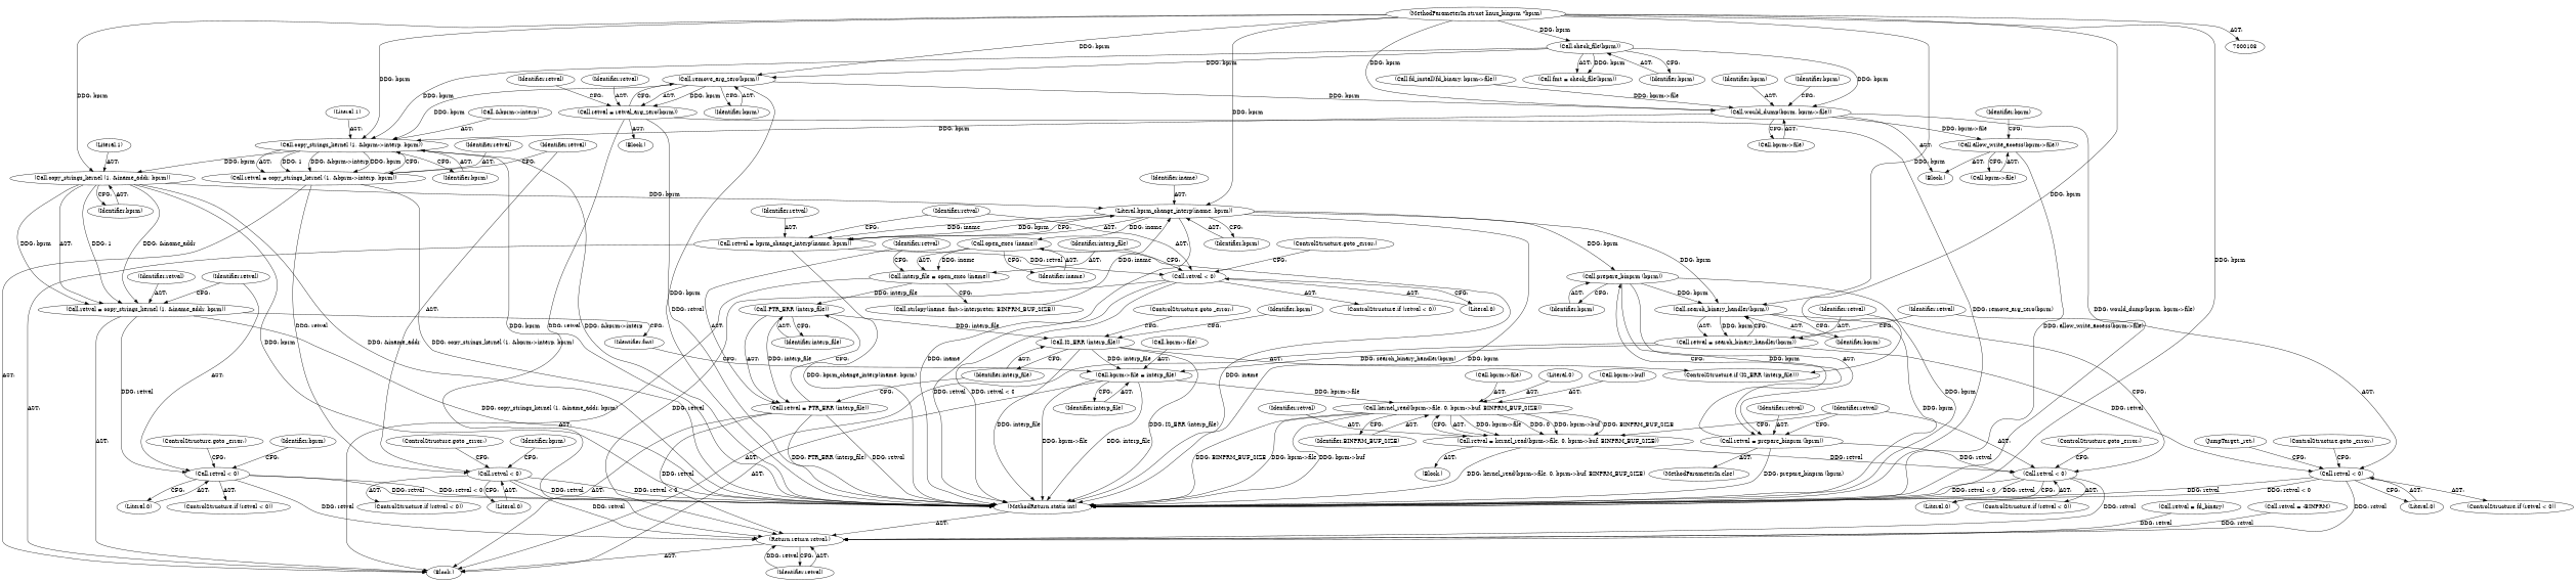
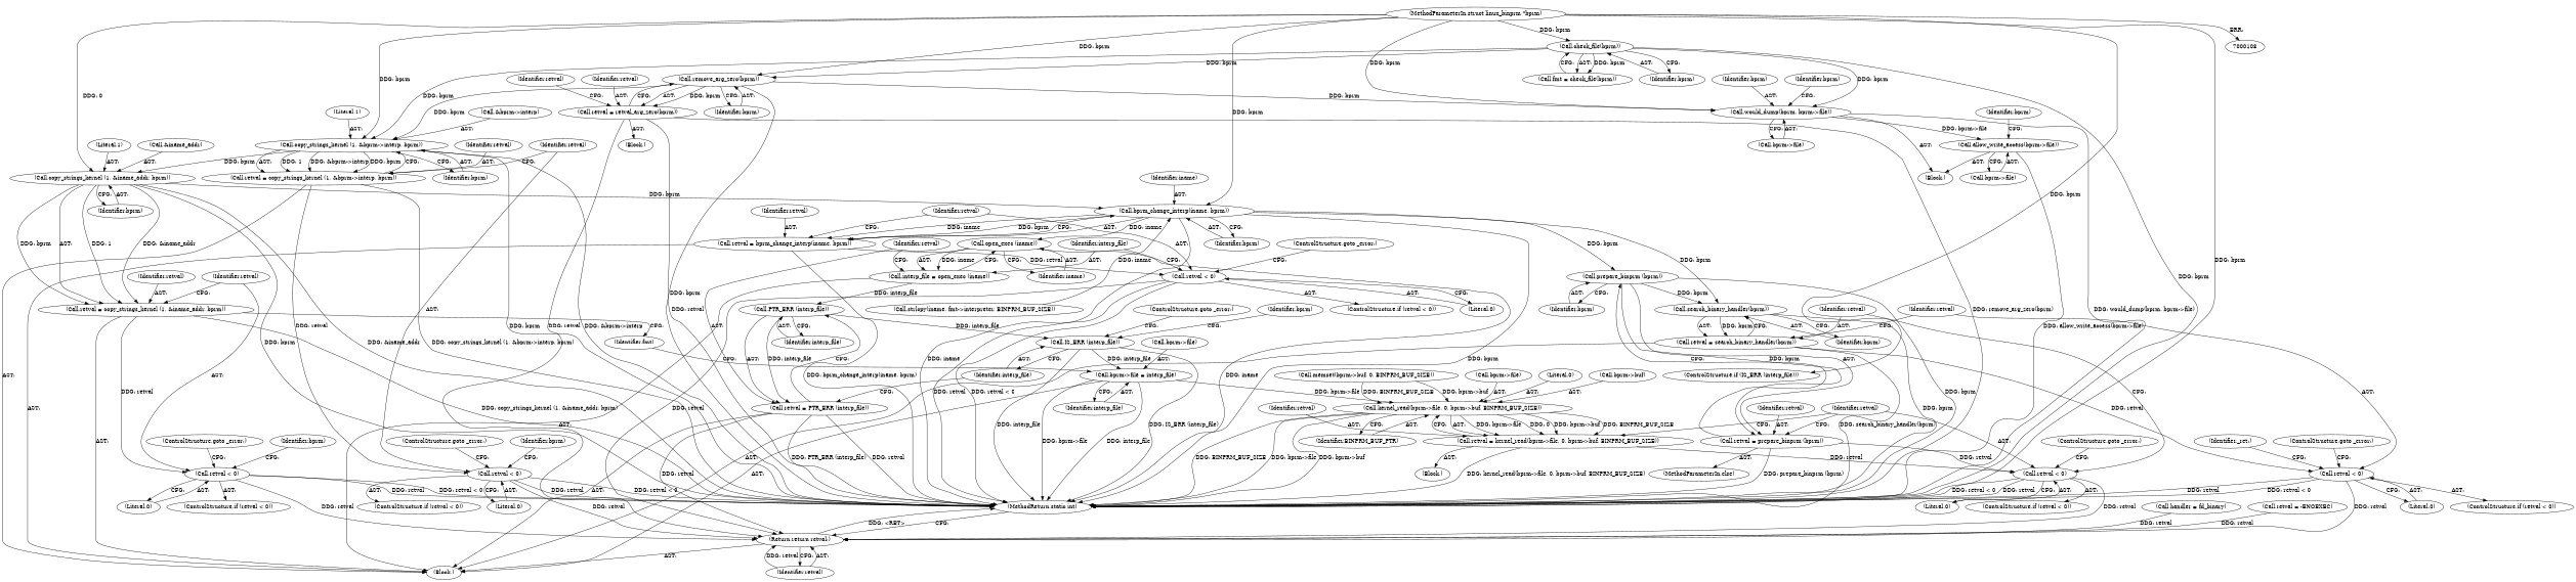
  digraph {
    n1 [label="(Call,remove_arg_zero(bprm))"]
    n2 [label="(Call,retval = retval_arg_zero(bprm))"]
    n3 [label="(Call,would_dump(bprm, bprm->file))"]
    n4 [label="(Call,copy_strings_kernel (1, &bprm->interp, bprm))"]
    n5 [label="(Identifier,bprm)"]
    n6 [label="(MethodReturn,static int)"]
    n7 [label="(Return,return retval;)"]
    n8 [label="(Block,)"]
    n9 [label="(Call,allow_write_access(bprm->file))"]
    n10 [label="(Call,bprm->file)"]
    n11 [label="(Block,)"]
    n12 [label="(Call,copy_strings_kernel (1, &iname_addr, bprm))"]
    n13 [label="(Call,retval = copy_strings_kernel (1, &bprm->interp, bprm))"]
    n14 [label="(Identifier,bprm)"]
    n15 [label="(Call,check_file(bprm))"]
    n16 [label="(Call,fmt = check_file(bprm))"]
    n17 [label="(Identifier,bprm)"]
    n18 [label="(MethodParameterIn,struct linux_binprm *bprm)"]
-   n19 [label="(Literal,bprm_change_interp(iname, bprm))"]
+   n19 [label="(Call,bprm_change_interp(iname, bprm))"]
    n20 [label="(Call,search_binary_handler(bprm))"]
    n21 [label=7000108]
    n22 [label="(ControlStructure,if (IS_ERR (interp_file)))"]
    n23 [label="(Call,retval = copy_strings_kernel (1, &iname_addr, bprm))"]
    n24 [label="(Identifier,bprm)"]
    n25 [label="(Call,prepare_binprm (bprm))"]
    n26 [label="(Call,retval = bprm_change_interp(iname, bprm))"]
    n27 [label="(Call,open_exec (iname))"]
    n28 [label="(Identifier,bprm)"]
    n29 [label="(Call,retval = prepare_binprm (bprm))"]
    n30 [label="(Identifier,bprm)"]
    n31 [label="(Call,retval = search_binary_handler(bprm))"]
    n32 [label="(Identifier,bprm)"]
    n33 [label="(Identifier,retval)"]
    n34 [label="(Block,)"]
    n35 [label="(Call,bprm->file)"]
    n36 [label="(Call,retval < 0)"]
    n37 [label="(Literal,0)"]
    n38 [label="(ControlStructure,if (retval < 0))"]
    n39 [label="(Call,retval < 0)"]
    n40 [label="(Identifier,fmt)"]
    n41 [label="(Literal,0)"]
    n42 [label="(ControlStructure,if (retval < 0))"]
    n43 [label="(Call,retval < 0)"]
    n44 [label="(Call,interp_file = open_exec (iname))"]
    n45 [label="(Identifier,iname)"]
    n46 [label="(ControlStructure,if (retval < 0))"]
    n47 [label="(Literal,0)"]
    n48 [label="(Call,PTR_ERR (interp_file))"]
    n49 [label="(Call,retval = PTR_ERR (interp_file))"]
    n50 [label="(Call,IS_ERR (interp_file))"]
    n51 [label="(Identifier,interp_file)"]
    n52 [label="(Call,bprm->file = interp_file)"]
    n53 [label="(Identifier,interp_file)"]
    n54 [label="(Call,kernel_read(bprm->file, 0, bprm->buf, BINPRM_BUF_SIZE))"]
    n55 [label="(Identifier,interp_file)"]
    n56 [label="(Call,retval = kernel_read(bprm->file, 0, bprm->buf, BINPRM_BUF_SIZE))"]
-   n57 [label="(Identifier,BINPRM_BUF_SIZE)"]
+   n57 [label="(Identifier,BINPRM_BUF_PTR)"]
    n58 [label="(Call,retval < 0)"]
    n59 [label="(Block,)"]
    n60 [label="(ControlStructure,if (retval < 0))"]
    n61 [label="(Literal,0)"]
    n62 [label="(MethodParameterIn,else)"]
    n63 [label="(Call,retval < 0)"]
    n64 [label="(Literal,0)"]
    n65 [label="(ControlStructure,if (retval < 0))"]
-   n66 [label="(JumpTarget,_ret:)"]
+   n66 [label="(Identifier,_ret:)"]
    n67 [label="(Identifier,retval)"]
    n68 [label="(Identifier,retval)"]
-   n69 [label="(Call,fd_install(fd_binary, bprm->file))"]
    n70 [label="(Identifier,retval)"]
+   n71 [label="(Call,&iname_addr)"]
    n72 [label="(Identifier,retval)"]
    n73 [label="(ControlStructure,goto _error;)"]
    n74 [label="(Identifier,retval)"]
    n75 [label="(Identifier,retval)"]
    n76 [label="(Call,bprm->file)"]
    n77 [label="(Identifier,retval)"]
    n78 [label="(Identifier,retval)"]
    n79 [label="(Identifier,retval)"]
-   n80 [label="(Call,retval = fd_binary)"]
-   n81 [label="(Call,retval = -BINPRM)"]
+   n80 [label="(Call,handler = fd_binary)"]
+   n81 [label="(Call,retval = -ENOEXEC)"]
    n82 [label="(Identifier,retval)"]
    n83 [label="(ControlStructure,goto _error;)"]
    n84 [label="(ControlStructure,goto _error;)"]
    n85 [label="(ControlStructure,goto _error;)"]
    n86 [label="(ControlStructure,goto _error;)"]
    n87 [label="(Call,&bprm->interp)"]
    n88 [label="(Identifier,retval)"]
    n89 [label="(Identifier,retval)"]
    n90 [label="(Identifier,bprm)"]
    n91 [label="(Identifier,bprm)"]
    n92 [label="(Identifier,bprm)"]
+   n93 [label="(Call,memset(bprm->buf, 0, BINPRM_BUF_SIZE))"]
    n94 [label="(Call,bprm->file)"]
    n95 [label="(Literal,1)"]
    n96 [label="(Identifier,interp_file)"]
    n97 [label="(Identifier,retval)"]
    n98 [label="(Identifier,iname)"]
    n99 [label="(Literal,0)"]
    n100 [label="(Literal,1)"]
    n101 [label="(Call,bprm->buf)"]
    n102 [label="(ControlStructure,goto _error;)"]
    n103 [label="(Identifier,bprm)"]
    n104 [label="(Identifier,bprm)"]
    n105 [label="(Identifier,bprm)"]
    n106 [label="(Identifier,retval)"]
    n107 [label="(Call,strlcpy(iname, fmt->interpreter, BINPRM_BUF_SIZE))"]
    n1 -> n2 [label="AST: "]
    n1 -> n2 [label="DDG: bprm"]
    n1 -> n3 [label="DDG: bprm"]
    n1 -> n4 [label="DDG: bprm"]
    n1 -> n5 [label="CFG: "]
    n1 -> n6 [label="DDG: bprm"]
    n2 -> n1 [label="CFG: "]
    n2 -> n6 [label="DDG: retval"]
    n2 -> n6 [label="DDG: remove_arg_zero(bprm)"]
    n2 -> n7 [label="DDG: retval"]
    n2 -> n8 [label="AST: "]
-   n3 -> n4 [label="DDG: bprm"]
    n3 -> n6 [label="DDG: would_dump(bprm, bprm->file)"]
    n3 -> n9 [label="DDG: bprm->file"]
    n3 -> n10 [label="CFG: "]
    n3 -> n11 [label="AST: "]
    n4 -> n6 [label="DDG: &bprm->interp"]
    n4 -> n6 [label="DDG: bprm"]
    n4 -> n12 [label="DDG: bprm"]
    n4 -> n13 [label="AST: "]
    n4 -> n13 [label="DDG: 1"]
    n4 -> n13 [label="DDG: &bprm->interp"]
    n4 -> n13 [label="DDG: bprm"]
    n4 -> n14 [label="CFG: "]
    n5 -> n1 [label="AST: "]
-   n6 -> n7 [label="AST: "]
+   n6 -> n7 [label="CFG: "]
+   n7 -> n6 [label="DDG: <RET>"]
    n7 -> n33 [label="CFG: "]
    n7 -> n34 [label="AST: "]
    n9 -> n6 [label="DDG: allow_write_access(bprm->file)"]
    n9 -> n11 [label="AST: "]
    n9 -> n35 [label="CFG: "]
    n10 -> n3 [label="AST: "]
    n12 -> n6 [label="DDG: bprm"]
    n12 -> n6 [label="DDG: &iname_addr"]
    n12 -> n19 [label="DDG: bprm"]
    n12 -> n23 [label="AST: "]
    n12 -> n23 [label="DDG: 1"]
    n12 -> n23 [label="DDG: &iname_addr"]
    n12 -> n23 [label="DDG: bprm"]
    n12 -> n24 [label="CFG: "]
    n13 -> n4 [label="CFG: "]
    n13 -> n6 [label="DDG: copy_strings_kernel (1, &bprm->interp, bprm)"]
    n13 -> n34 [label="AST: "]
    n13 -> n36 [label="DDG: retval"]
    n14 -> n4 [label="AST: "]
    n15 -> n1 [label="DDG: bprm"]
    n15 -> n3 [label="DDG: bprm"]
    n15 -> n4 [label="DDG: bprm"]
+   n15 -> n6 [label="DDG: bprm"]
    n15 -> n16 [label="AST: "]
    n15 -> n16 [label="DDG: bprm"]
    n15 -> n17 [label="CFG: "]
+   n16 -> n15 [label="CFG: "]
    n17 -> n15 [label="AST: "]
    n18 -> n1 [label="DDG: bprm"]
    n18 -> n3 [label="DDG: bprm"]
    n18 -> n4 [label="DDG: bprm"]
    n18 -> n6 [label="DDG: bprm"]
-   n18 -> n12 [label="DDG: bprm"]
+   n18 -> n12 [label="DDG: 0"]
    n18 -> n15 [label="DDG: bprm"]
    n18 -> n19 [label="DDG: bprm"]
-   n18 -> n20 [label="DDG: bprm"]
-   n18 -> n21 [label="AST: "]
+   n18 -> n21 [label="ERR: "]
    n18 -> n22 [label="DDG: bprm"]
    n19 -> n6 [label="DDG: bprm"]
    n19 -> n6 [label="DDG: iname"]
    n19 -> n20 [label="DDG: bprm"]
    n19 -> n25 [label="DDG: bprm"]
    n19 -> n26 [label="AST: "]
    n19 -> n26 [label="DDG: iname"]
    n19 -> n26 [label="DDG: bprm"]
    n19 -> n27 [label="DDG: iname"]
    n19 -> n28 [label="CFG: "]
    n20 -> n6 [label="DDG: bprm"]
    n20 -> n31 [label="AST: "]
    n20 -> n31 [label="DDG: bprm"]
    n20 -> n32 [label="CFG: "]
    n23 -> n6 [label="DDG: copy_strings_kernel (1, &iname_addr, bprm)"]
    n23 -> n34 [label="AST: "]
    n23 -> n39 [label="DDG: retval"]
    n23 -> n40 [label="CFG: "]
    n24 -> n12 [label="AST: "]
    n25 -> n6 [label="DDG: bprm"]
    n25 -> n20 [label="DDG: bprm"]
    n25 -> n29 [label="AST: "]
    n25 -> n29 [label="DDG: bprm"]
    n25 -> n30 [label="CFG: "]
    n26 -> n6 [label="DDG: bprm_change_interp(iname, bprm)"]
    n26 -> n19 [label="CFG: "]
    n26 -> n34 [label="AST: "]
    n26 -> n43 [label="DDG: retval"]
    n27 -> n6 [label="DDG: iname"]
    n27 -> n44 [label="AST: "]
    n27 -> n44 [label="DDG: iname"]
    n27 -> n45 [label="CFG: "]
    n28 -> n19 [label="AST: "]
    n29 -> n6 [label="DDG: prepare_binprm (bprm)"]
    n29 -> n25 [label="CFG: "]
    n29 -> n58 [label="DDG: retval"]
    n29 -> n62 [label="AST: "]
    n30 -> n25 [label="AST: "]
-   n31 -> n52 [label="DDG: search_binary_handler(bprm)"]
+   n31 -> n6 [label="DDG: search_binary_handler(bprm)"]
    n31 -> n20 [label="CFG: "]
    n31 -> n34 [label="AST: "]
    n31 -> n63 [label="DDG: retval"]
    n32 -> n20 [label="AST: "]
    n33 -> n7 [label="AST: "]
    n33 -> n7 [label="DDG: retval"]
    n35 -> n9 [label="AST: "]
    n36 -> n6 [label="DDG: retval < 0"]
    n36 -> n6 [label="DDG: retval"]
    n36 -> n7 [label="DDG: retval"]
    n36 -> n37 [label="CFG: "]
    n36 -> n38 [label="AST: "]
    n37 -> n36 [label="AST: "]
    n39 -> n6 [label="DDG: retval"]
    n39 -> n6 [label="DDG: retval < 0"]
    n39 -> n7 [label="DDG: retval"]
    n39 -> n41 [label="CFG: "]
    n39 -> n42 [label="AST: "]
    n40 -> n52 [label="CFG: "]
    n41 -> n39 [label="AST: "]
    n43 -> n6 [label="DDG: retval < 0"]
    n43 -> n6 [label="DDG: retval"]
    n43 -> n7 [label="DDG: retval"]
    n43 -> n46 [label="AST: "]
    n43 -> n47 [label="CFG: "]
-   n44 -> n107 [label="CFG: "]
+   n44 -> n27 [label="CFG: "]
    n44 -> n34 [label="AST: "]
    n44 -> n48 [label="DDG: interp_file"]
    n45 -> n27 [label="AST: "]
    n47 -> n43 [label="AST: "]
    n48 -> n49 [label="AST: "]
    n48 -> n49 [label="DDG: interp_file"]
    n48 -> n50 [label="DDG: interp_file"]
    n48 -> n51 [label="CFG: "]
    n49 -> n6 [label="DDG: PTR_ERR (interp_file)"]
    n49 -> n6 [label="DDG: retval"]
    n49 -> n7 [label="DDG: retval"]
    n49 -> n34 [label="AST: "]
    n49 -> n48 [label="CFG: "]
    n50 -> n6 [label="DDG: interp_file"]
    n50 -> n6 [label="DDG: IS_ERR (interp_file)"]
-   n50 -> n22 [label="AST: "]
    n50 -> n52 [label="DDG: interp_file"]
    n50 -> n53 [label="CFG: "]
    n51 -> n48 [label="AST: "]
    n52 -> n6 [label="DDG: bprm->file"]
    n52 -> n6 [label="DDG: interp_file"]
    n52 -> n34 [label="AST: "]
    n52 -> n54 [label="DDG: bprm->file"]
    n52 -> n55 [label="CFG: "]
    n53 -> n49 [label="CFG: "]
    n53 -> n50 [label="AST: "]
    n54 -> n6 [label="DDG: bprm->file"]
    n54 -> n6 [label="DDG: bprm->buf"]
    n54 -> n6 [label="DDG: BINPRM_BUF_SIZE"]
    n54 -> n56 [label="AST: "]
    n54 -> n56 [label="DDG: bprm->file"]
    n54 -> n56 [label="DDG: 0"]
    n54 -> n56 [label="DDG: bprm->buf"]
    n54 -> n56 [label="DDG: BINPRM_BUF_SIZE"]
    n54 -> n57 [label="CFG: "]
    n55 -> n52 [label="AST: "]
    n56 -> n6 [label="DDG: kernel_read(bprm->file, 0, bprm->buf, BINPRM_BUF_SIZE)"]
    n56 -> n54 [label="CFG: "]
    n56 -> n58 [label="DDG: retval"]
    n56 -> n59 [label="AST: "]
    n57 -> n54 [label="AST: "]
    n58 -> n6 [label="DDG: retval < 0"]
    n58 -> n6 [label="DDG: retval"]
    n58 -> n7 [label="DDG: retval"]
    n58 -> n60 [label="AST: "]
    n58 -> n61 [label="CFG: "]
    n61 -> n58 [label="AST: "]
    n63 -> n6 [label="DDG: retval"]
    n63 -> n6 [label="DDG: retval < 0"]
    n63 -> n7 [label="DDG: retval"]
    n63 -> n64 [label="CFG: "]
    n63 -> n65 [label="AST: "]
    n64 -> n63 [label="AST: "]
    n66 -> n63 [label="CFG: "]
    n67 -> n29 [label="AST: "]
    n68 -> n29 [label="CFG: "]
    n68 -> n56 [label="CFG: "]
    n68 -> n58 [label="AST: "]
-   n69 -> n3 [label="DDG: bprm->file"]
    n70 -> n23 [label="CFG: "]
    n70 -> n39 [label="AST: "]
+   n71 -> n12 [label="AST: "]
    n72 -> n31 [label="AST: "]
    n72 -> n58 [label="CFG: "]
    n73 -> n50 [label="CFG: "]
    n74 -> n26 [label="AST: "]
    n75 -> n31 [label="CFG: "]
    n75 -> n63 [label="AST: "]
    n76 -> n52 [label="AST: "]
    n77 -> n44 [label="CFG: "]
    n77 -> n49 [label="AST: "]
    n78 -> n2 [label="CFG: "]
    n79 -> n13 [label="CFG: "]
    n79 -> n36 [label="AST: "]
    n80 -> n7 [label="DDG: retval"]
    n81 -> n7 [label="DDG: retval"]
    n82 -> n26 [label="CFG: "]
    n82 -> n43 [label="AST: "]
    n83 -> n63 [label="CFG: "]
    n84 -> n39 [label="CFG: "]
    n85 -> n58 [label="CFG: "]
    n86 -> n43 [label="CFG: "]
    n87 -> n4 [label="AST: "]
    n88 -> n2 [label="AST: "]
    n89 -> n13 [label="AST: "]
    n90 -> n9 [label="CFG: "]
    n91 -> n3 [label="AST: "]
    n92 -> n39 [label="CFG: "]
+   n93 -> n54 [label="DDG: bprm->buf"]
+   n93 -> n54 [label="DDG: BINPRM_BUF_SIZE"]
    n94 -> n54 [label="AST: "]
    n95 -> n12 [label="AST: "]
    n96 -> n43 [label="CFG: "]
    n96 -> n44 [label="AST: "]
    n97 -> n23 [label="AST: "]
    n98 -> n19 [label="AST: "]
    n99 -> n54 [label="AST: "]
    n100 -> n4 [label="AST: "]
    n101 -> n54 [label="AST: "]
    n102 -> n36 [label="CFG: "]
    n103 -> n50 [label="CFG: "]
    n104 -> n3 [label="CFG: "]
    n105 -> n36 [label="CFG: "]
    n106 -> n56 [label="AST: "]
    n107 -> n19 [label="DDG: iname"]
  }
